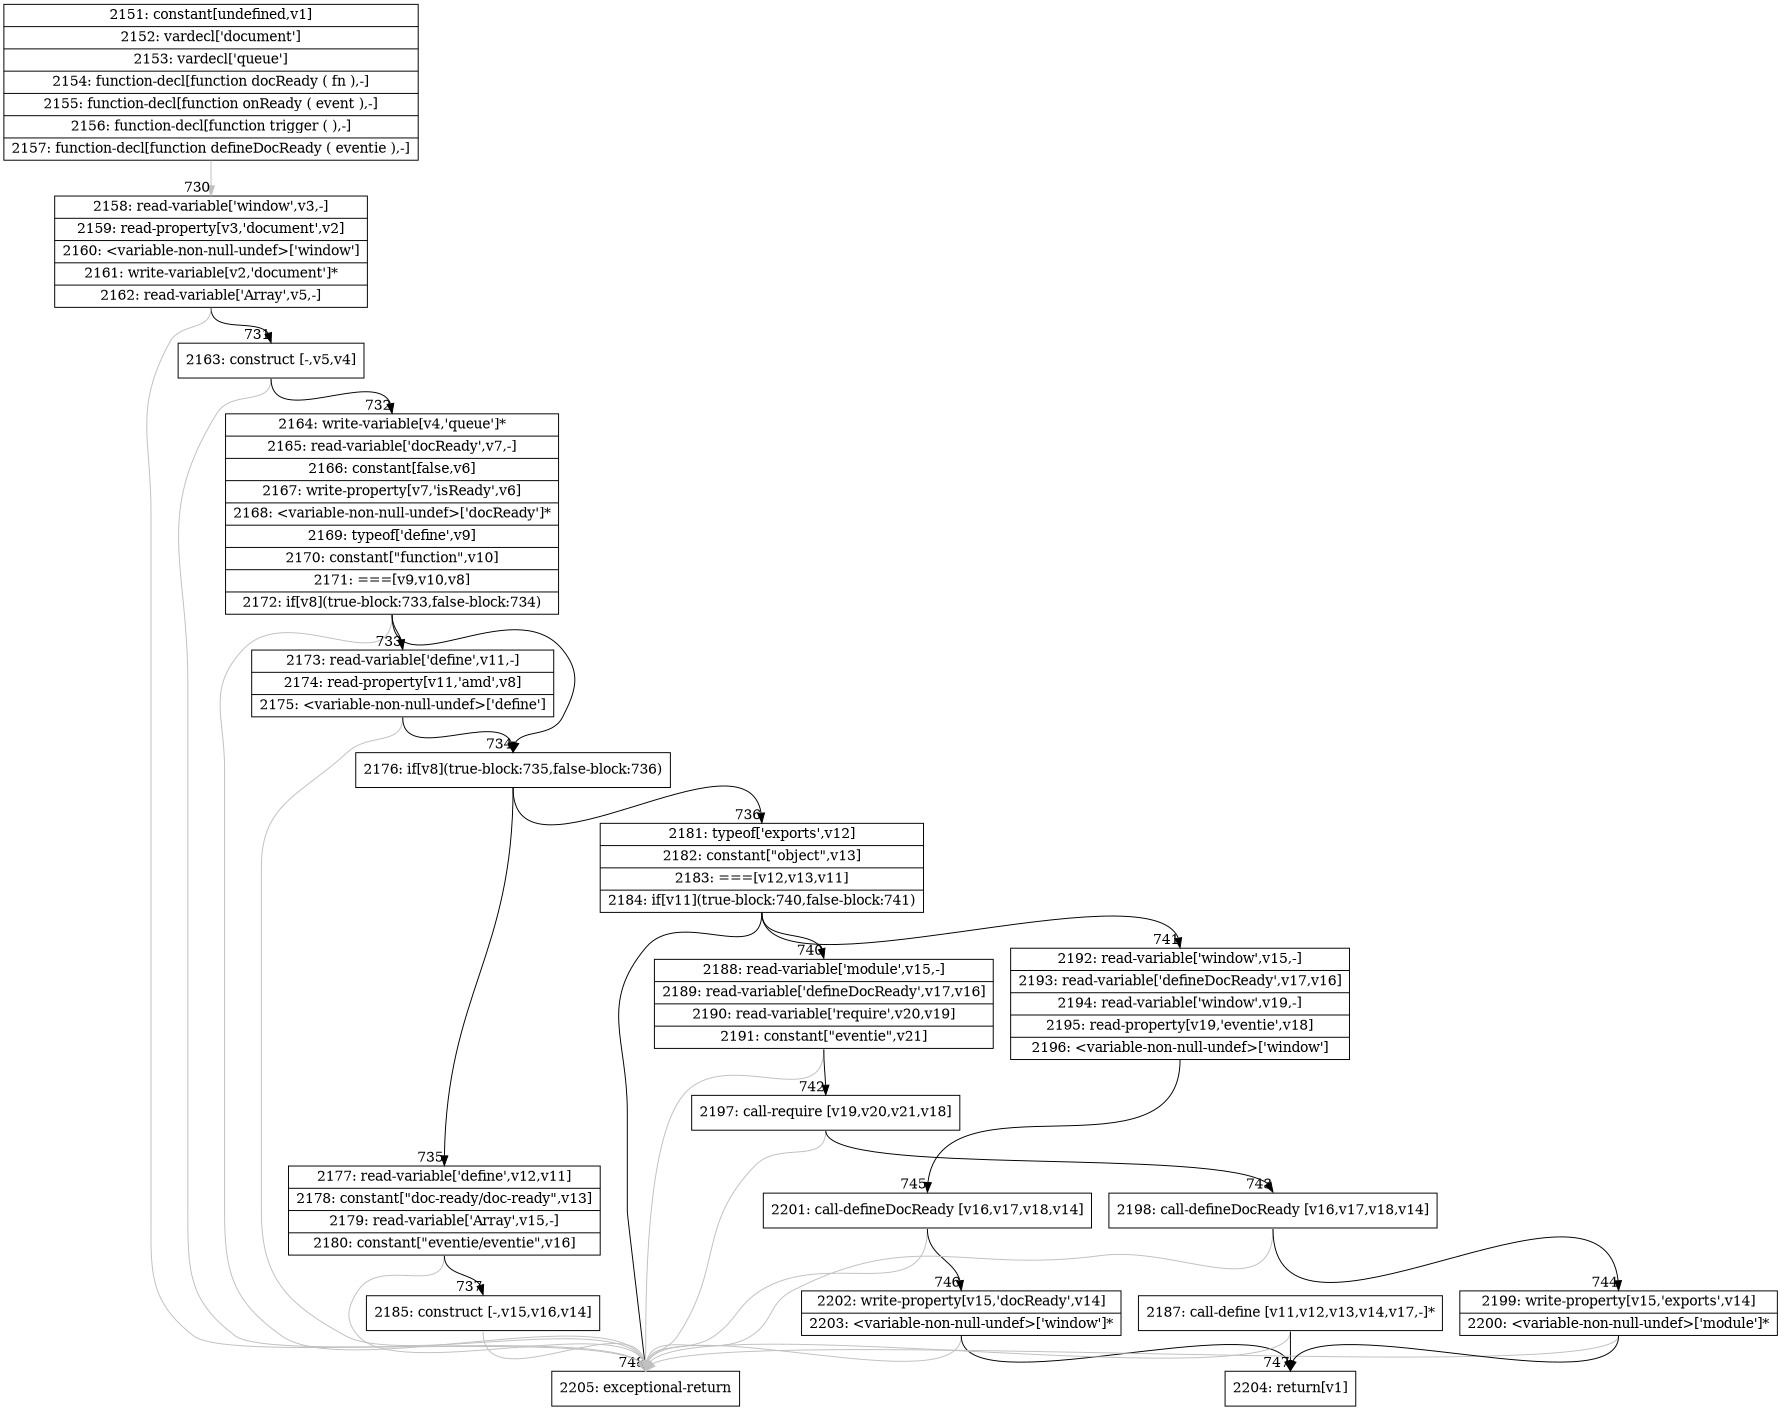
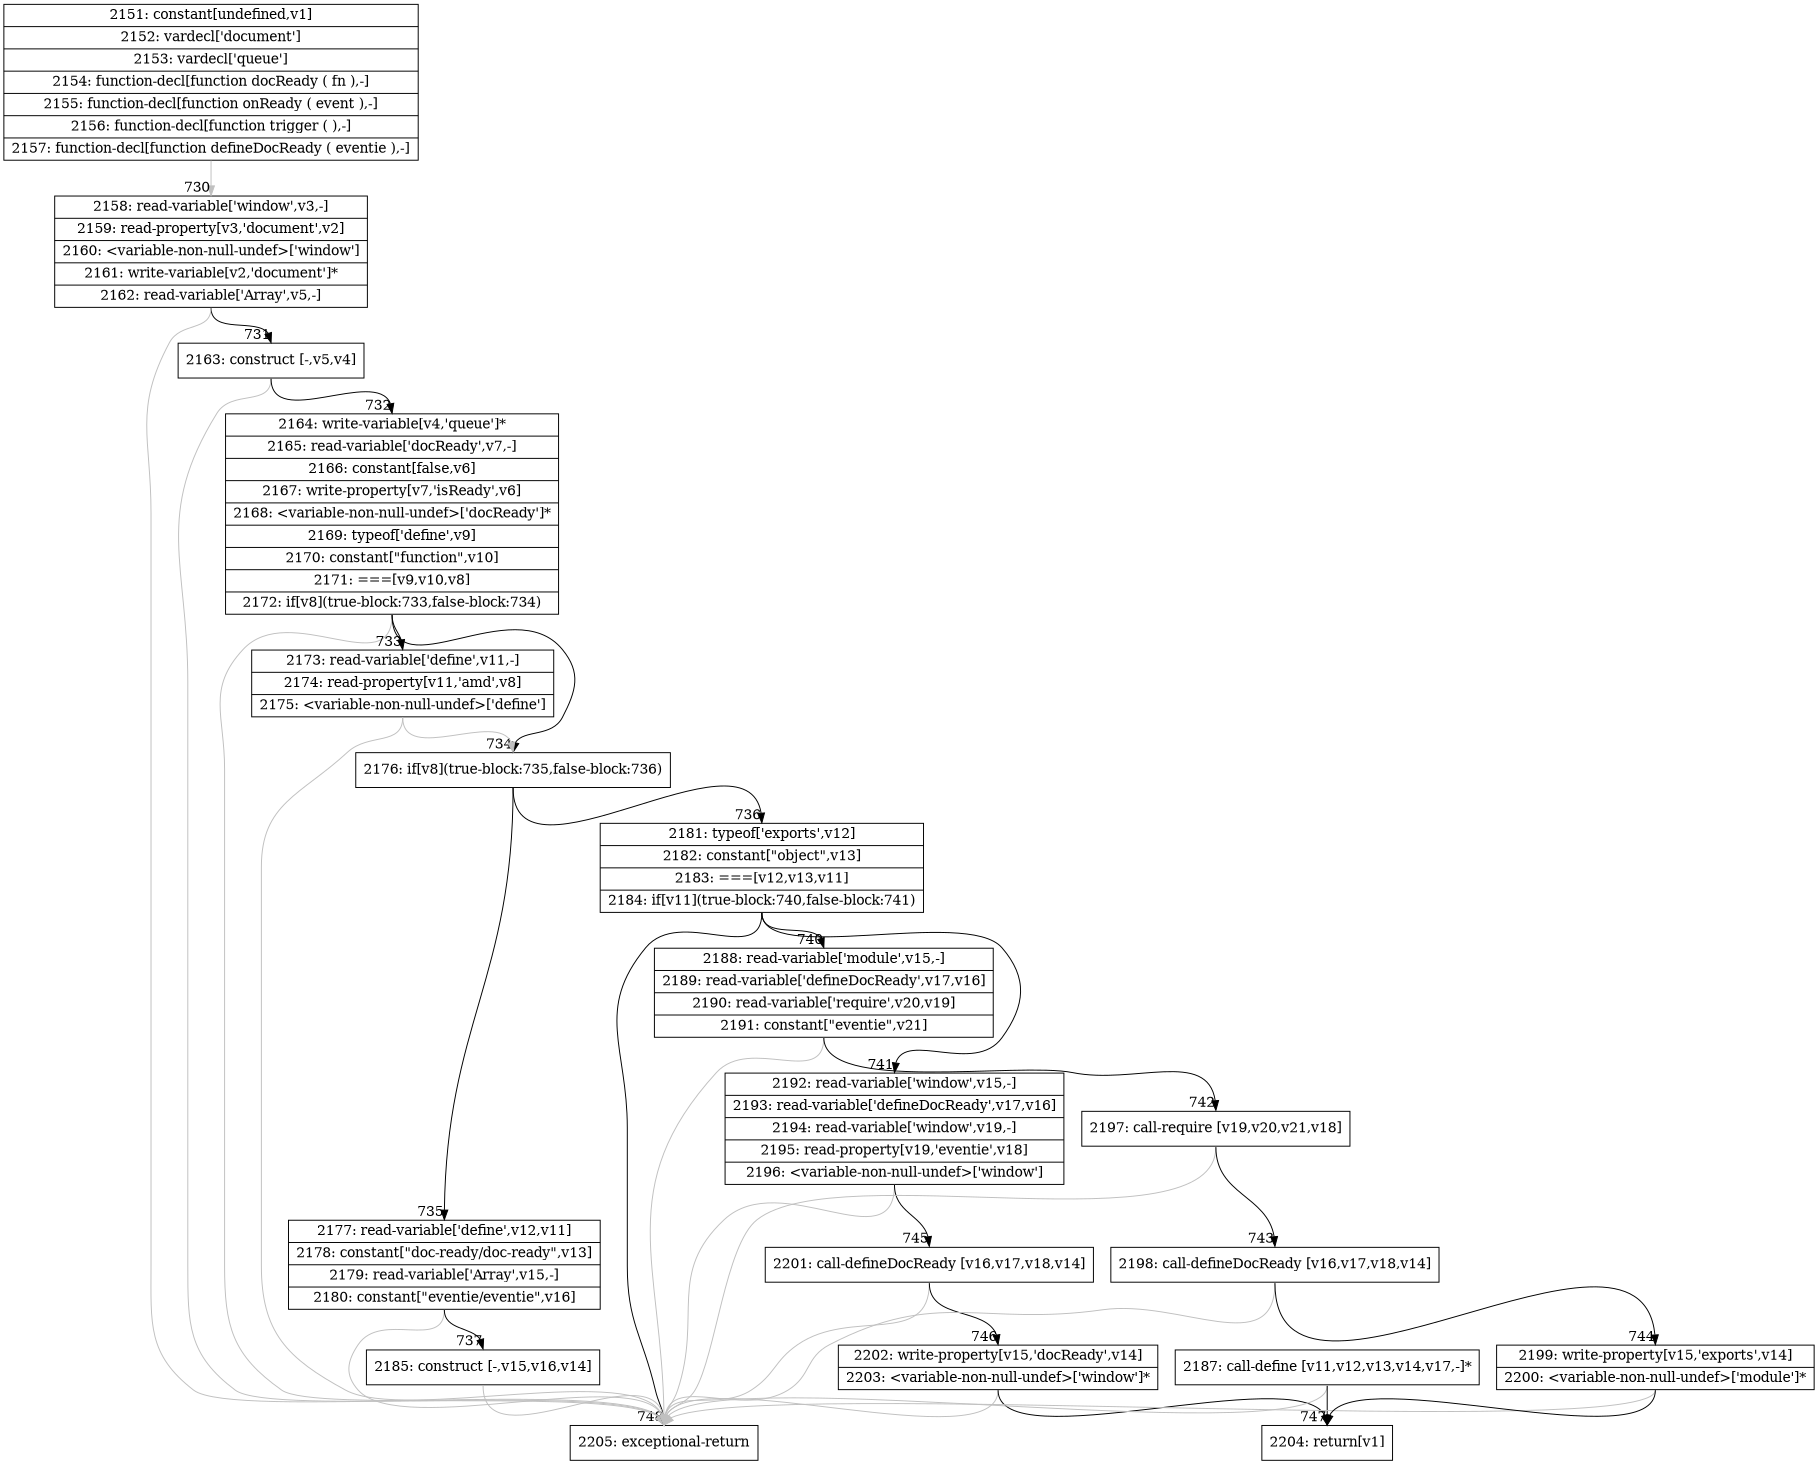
  digraph {
    rankdir=TD
    node [shape=record]
    edge [headport=n tailport=s]
    n1 [label="{2151: constant[undefined,v1]|2152: vardecl['document']|2153: vardecl['queue']|2154: function-decl[function docReady ( fn ),-]|2155: function-decl[function onReady ( event ),-]|2156: function-decl[function trigger ( ),-]|2157: function-decl[function defineDocReady ( eventie ),-]}"]
    n2 [label="{2158: read-variable['window',v3,-]|2159: read-property[v3,'document',v2]|2160: \<variable-non-null-undef\>['window']|2161: write-variable[v2,'document']*|2162: read-variable['Array',v5,-]}"]
    n3 [label="{2163: construct [-,v5,v4]}"]
    n4 [label="{2205: exceptional-return}"]
    n5 [label="{2164: write-variable[v4,'queue']*|2165: read-variable['docReady',v7,-]|2166: constant[false,v6]|2167: write-property[v7,'isReady',v6]|2168: \<variable-non-null-undef\>['docReady']*|2169: typeof['define',v9]|2170: constant[\"function\",v10]|2171: ===[v9,v10,v8]|2172: if[v8](true-block:733,false-block:734)}"]
    n6 [label="{2176: if[v8](true-block:735,false-block:736)}"]
    n7 [label="{2173: read-variable['define',v11,-]|2174: read-property[v11,'amd',v8]|2175: \<variable-non-null-undef\>['define']}"]
    n8 [label="{2177: read-variable['define',v12,v11]|2178: constant[\"doc-ready/doc-ready\",v13]|2179: read-variable['Array',v15,-]|2180: constant[\"eventie/eventie\",v16]}"]
    n9 [label="{2181: typeof['exports',v12]|2182: constant[\"object\",v13]|2183: ===[v12,v13,v11]|2184: if[v11](true-block:740,false-block:741)}"]
    n10 [label="{2185: construct [-,v15,v16,v14]}"]
    n11 [label="{2188: read-variable['module',v15,-]|2189: read-variable['defineDocReady',v17,v16]|2190: read-variable['require',v20,v19]|2191: constant[\"eventie\",v21]}"]
    n12 [label="{2192: read-variable['window',v15,-]|2193: read-variable['defineDocReady',v17,v16]|2194: read-variable['window',v19,-]|2195: read-property[v19,'eventie',v18]|2196: \<variable-non-null-undef\>['window']}"]
    n13 [label="{2197: call-require [v19,v20,v21,v18]}"]
    n14 [label="{2201: call-defineDocReady [v16,v17,v18,v14]}"]
    n15 [label="{2198: call-defineDocReady [v16,v17,v18,v14]}"]
    n16 [label="{2202: write-property[v15,'docReady',v14]|2203: \<variable-non-null-undef\>['window']*}"]
    n17 [label="{2187: call-define [v11,v12,v13,v14,v17,-]*}"]
    n18 [label="{2204: return[v1]}"]
    n19 [label="{2199: write-property[v15,'exports',v14]|2200: \<variable-non-null-undef\>['module']*}"]
    n1 -> n2 [color=gray headlabel="      730"]
    n2 -> n3 [headlabel="      731"]
    n2 -> n4 [color=gray headlabel="      748"]
    n3 -> n4 [color=gray]
    n3 -> n5 [headlabel="      732"]
    n5 -> n4 [color=gray]
    n5 -> n6 [headlabel="      734"]
    n5 -> n7 [headlabel="      733"]
    n6 -> n8 [headlabel="      735"]
    n6 -> n9 [headlabel="      736"]
    n7 -> n4 [color=gray]
-   n7 -> n6
+   n7 -> n6 [color=gray]
    n8 -> n4 [color=gray]
    n8 -> n10 [headlabel="      737"]
    n9 -> n4 [color=black]
    n9 -> n11 [headlabel="      740"]
    n9 -> n12 [headlabel="      741"]
    n10 -> n4 [color=gray]
    n11 -> n4 [color=gray]
    n11 -> n13 [headlabel="      742"]
+   n12 -> n4 [color=gray]
    n12 -> n14 [headlabel="      745"]
    n13 -> n4 [color=gray]
    n13 -> n15 [headlabel="      743"]
    n14 -> n4 [color=gray]
    n14 -> n16 [headlabel="      746"]
    n15 -> n4 [color=gray]
    n15 -> n19 [headlabel="      744"]
    n16 -> n4 [color=gray]
    n16 -> n18
    n17 -> n4 [color=gray]
    n17 -> n18 [headlabel="      747"]
    n19 -> n4 [color=gray]
    n19 -> n18
  }
